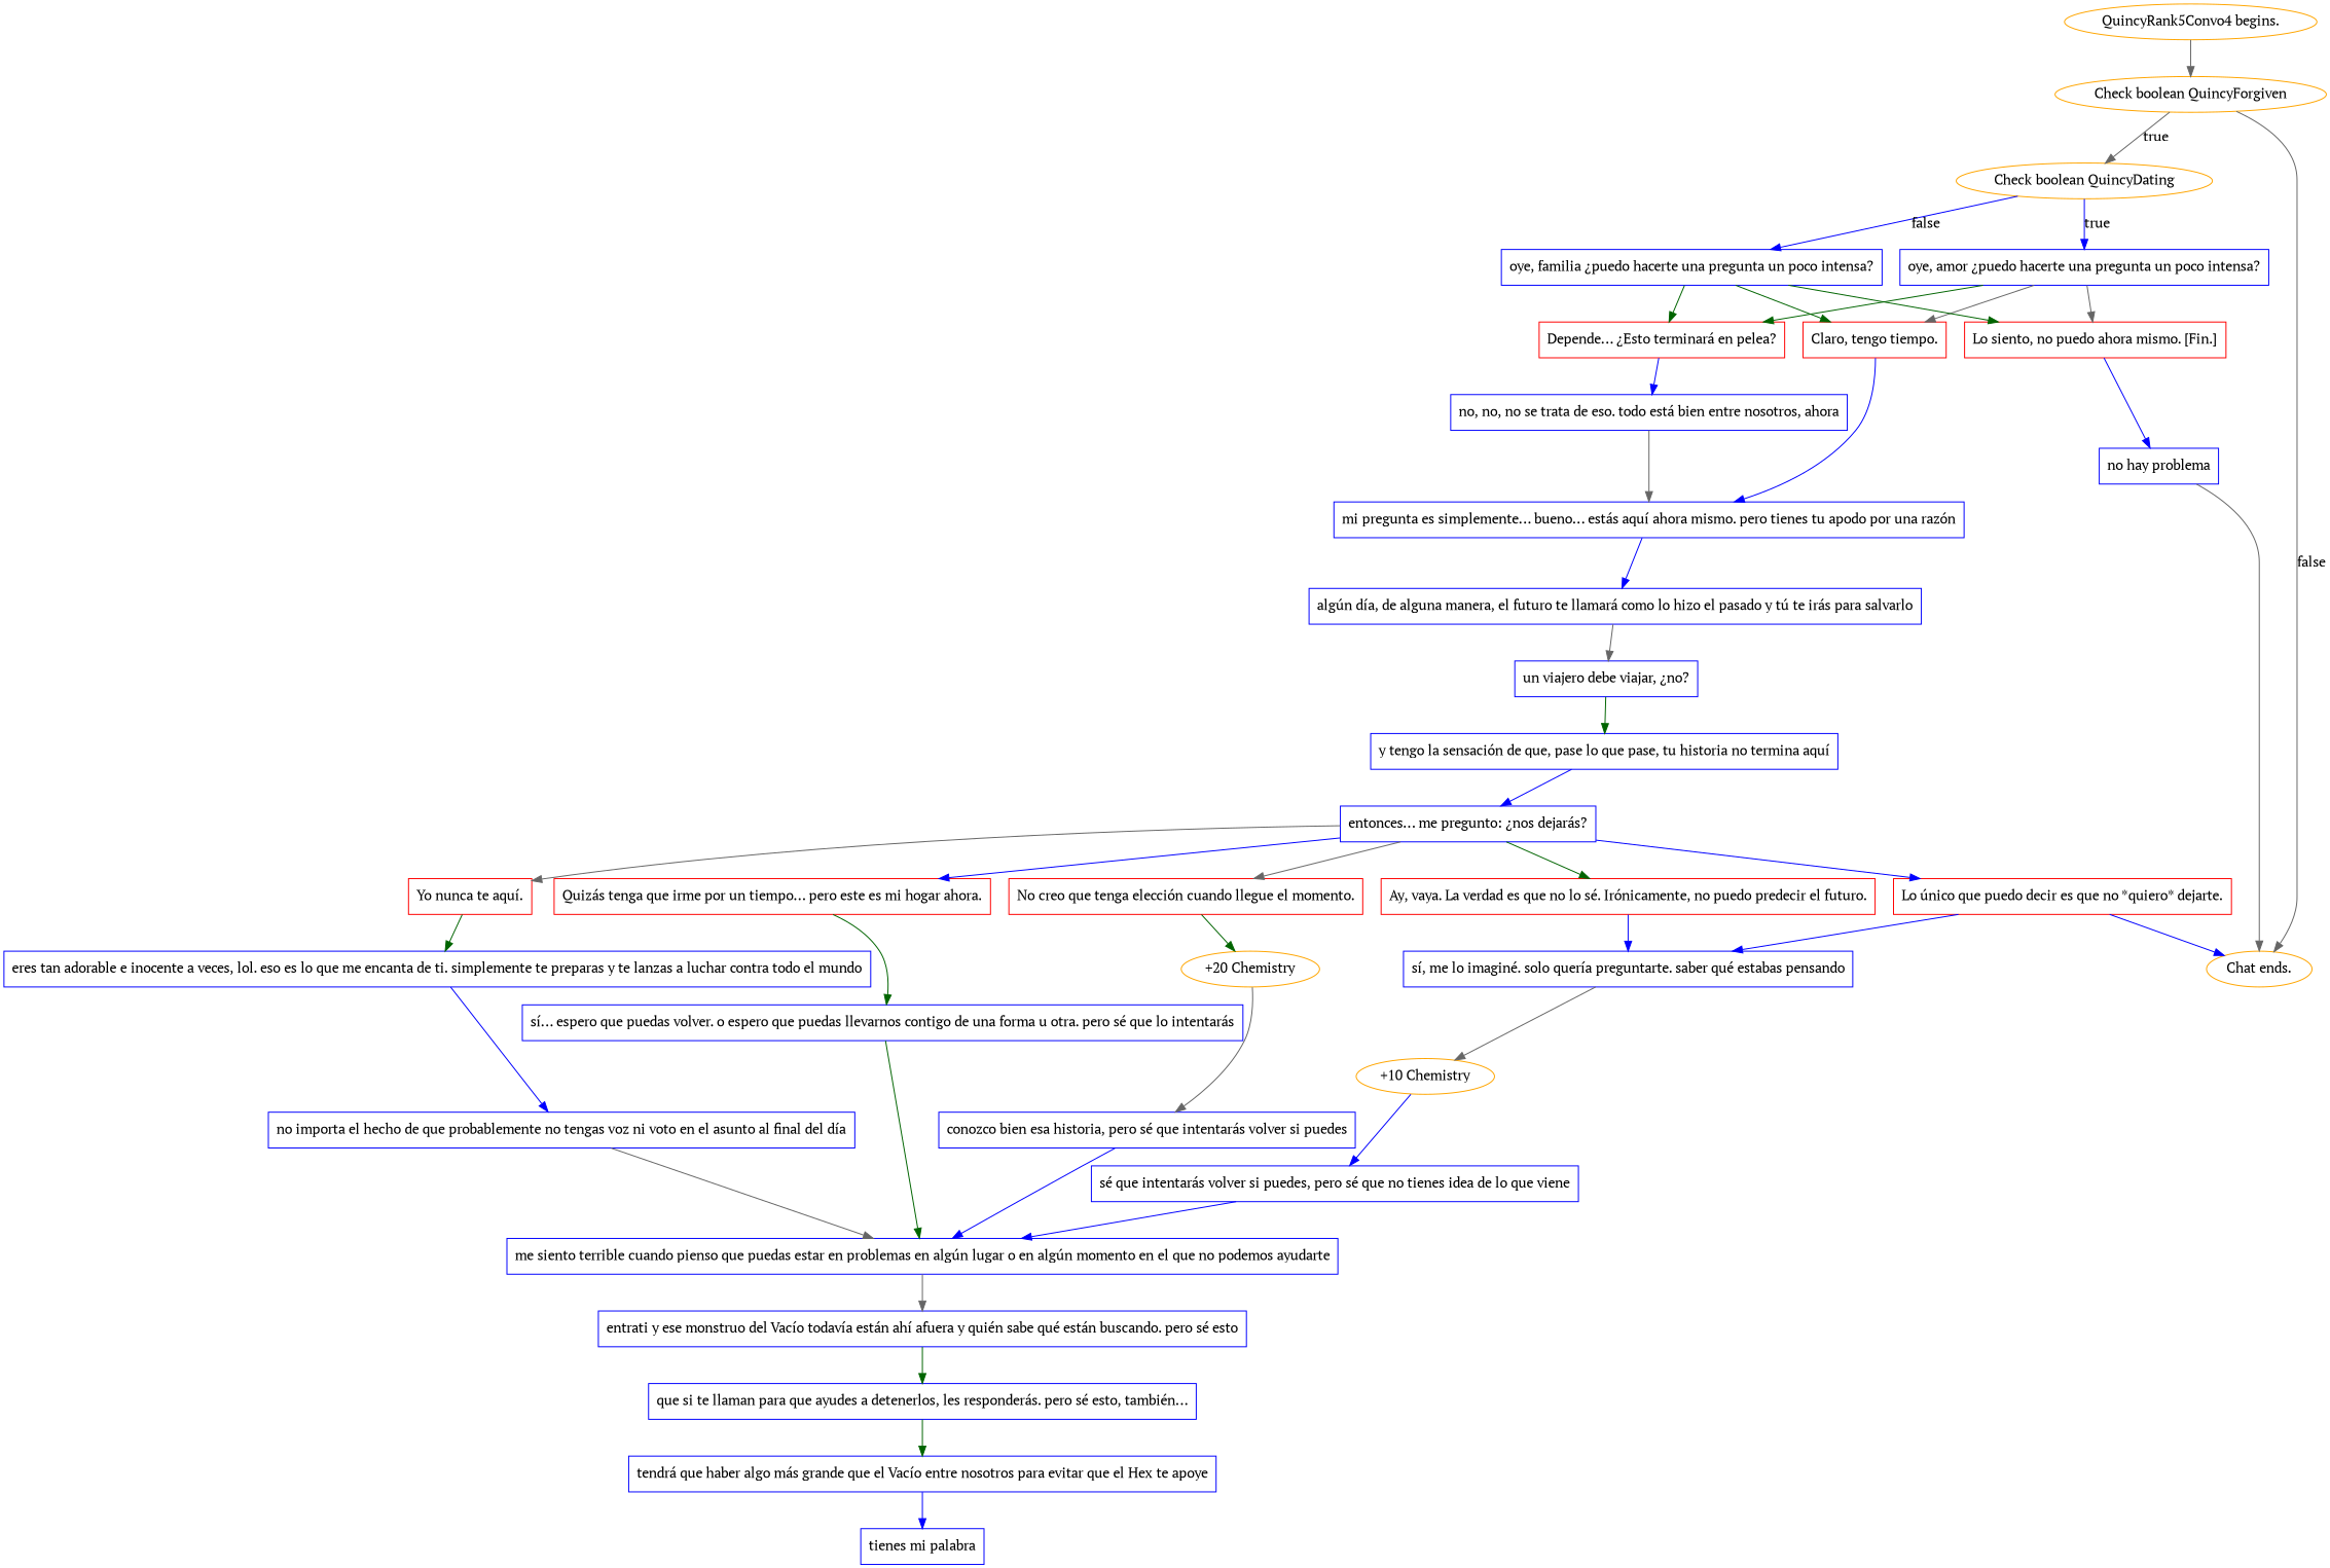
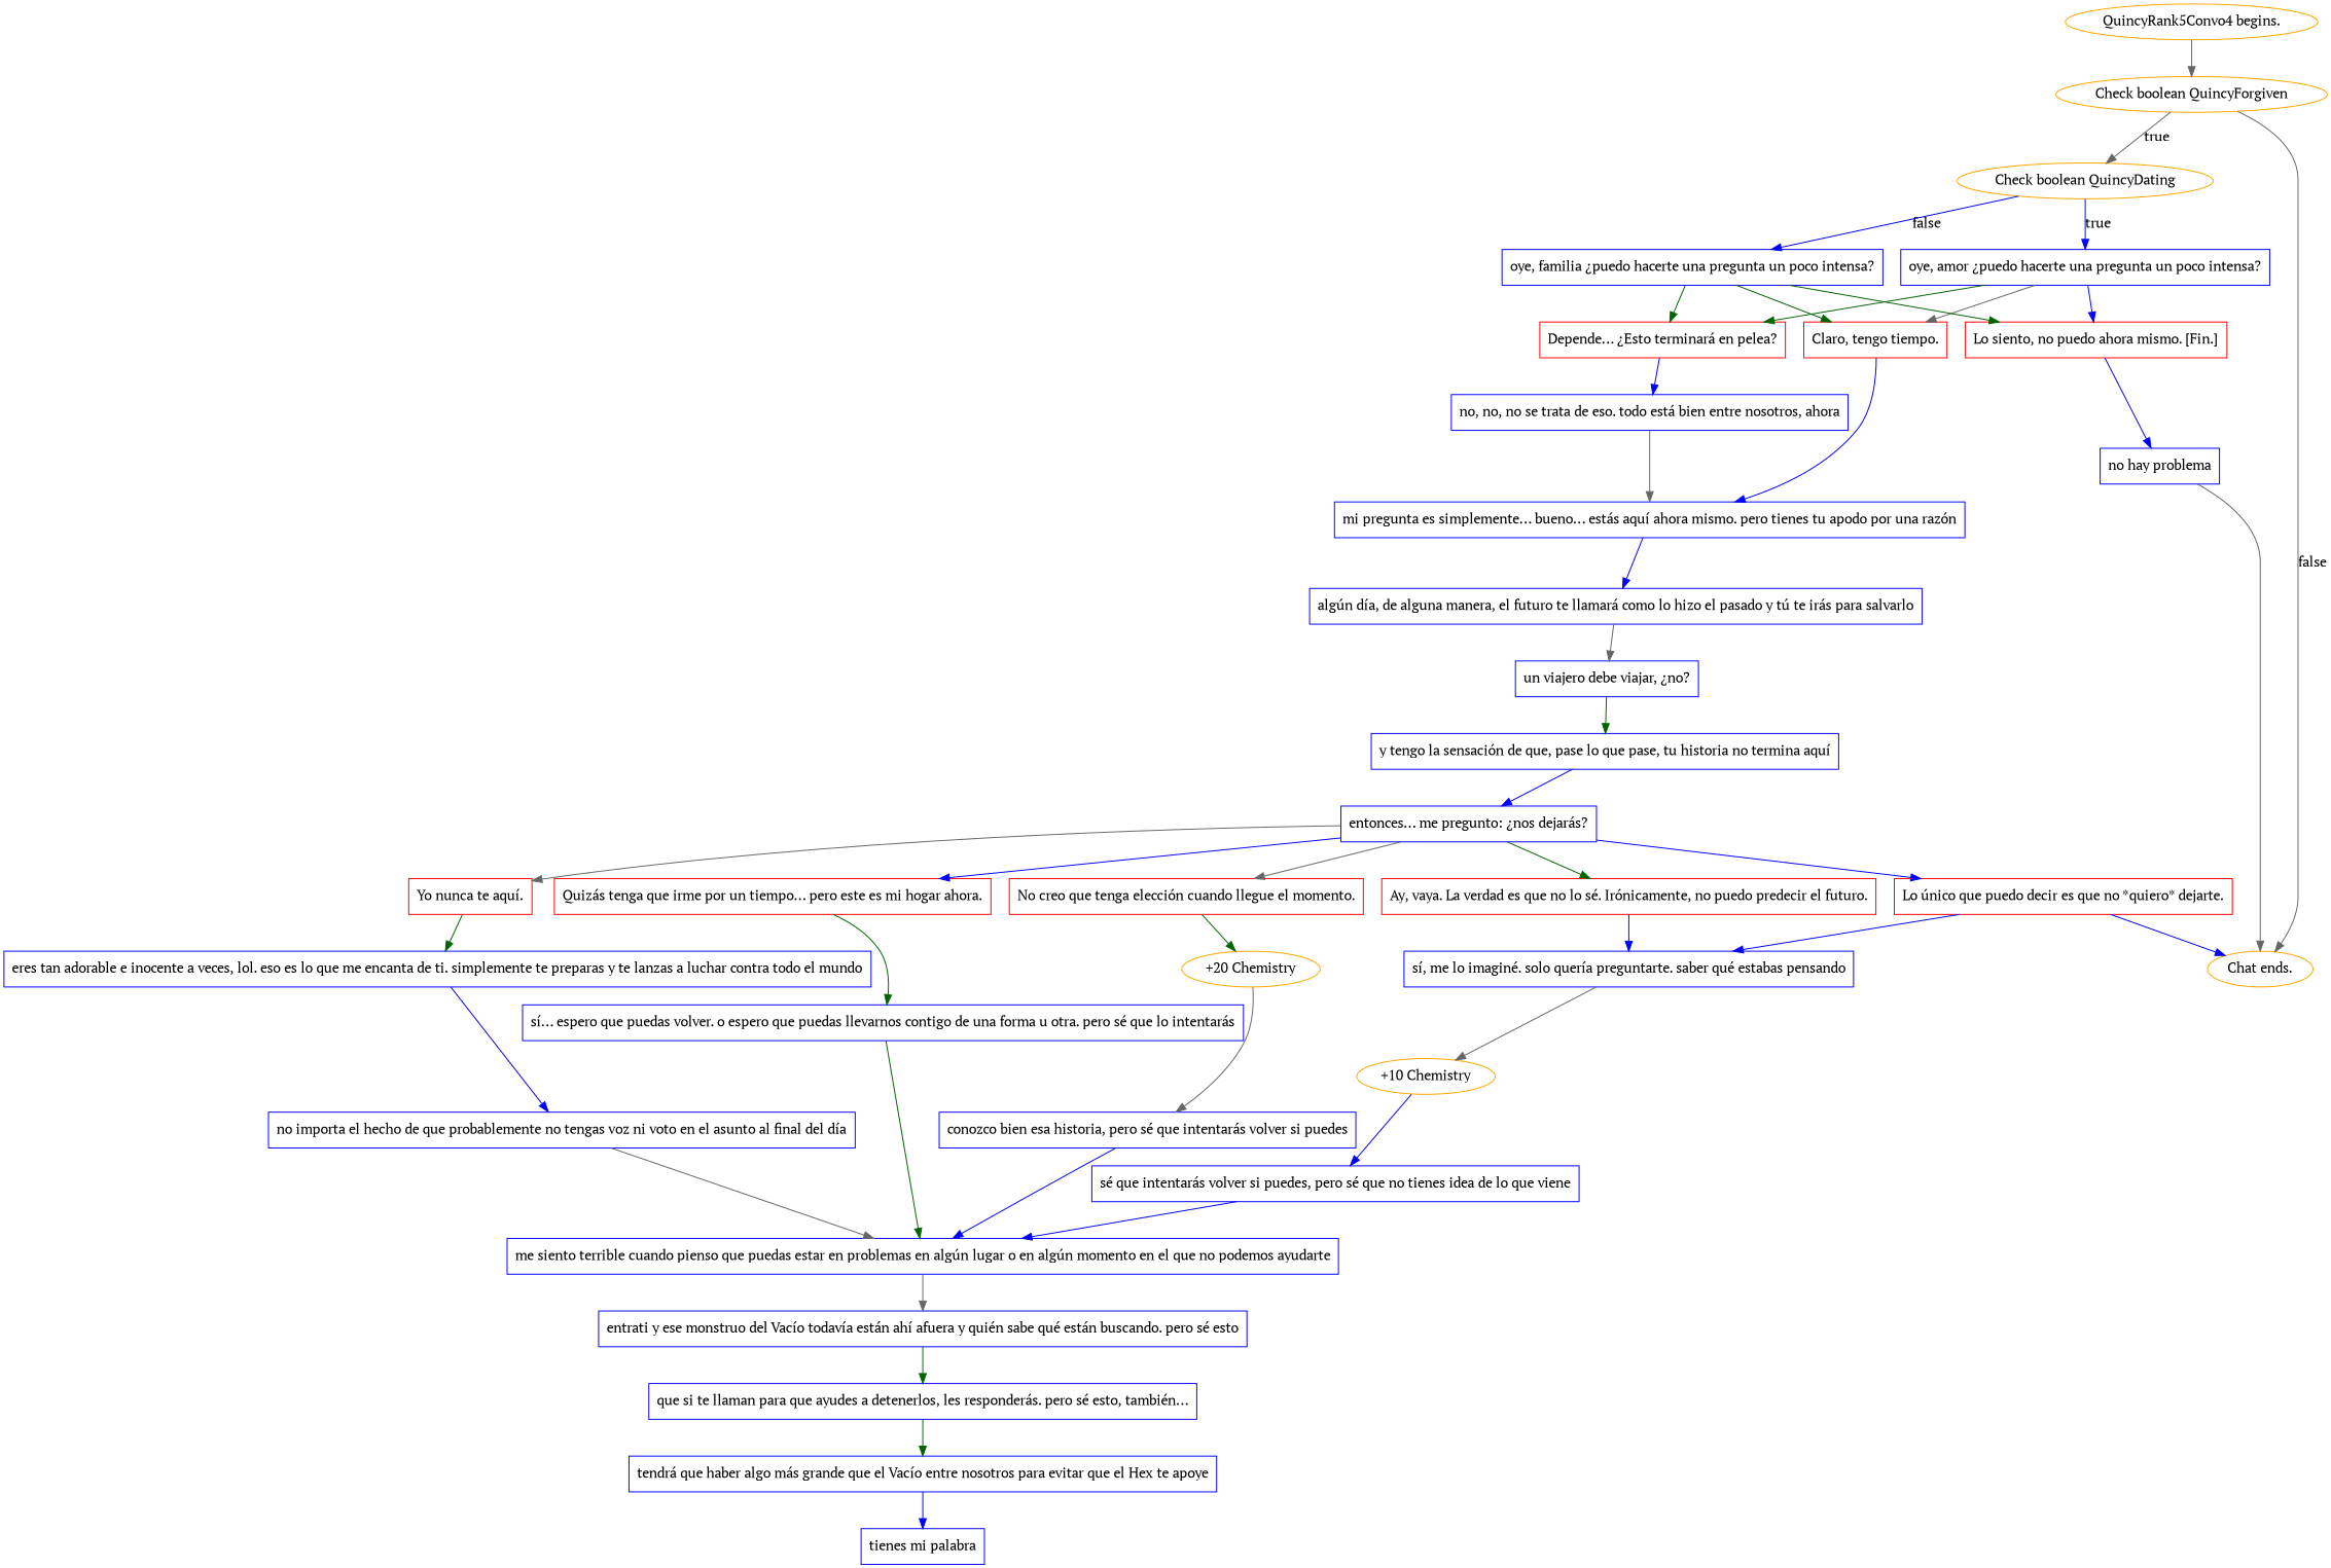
  digraph {
    fontname="PT Serif"
    node [color=blue fontname="PT Serif" shape=box]
    edge [color=blue fontname="PT Serif"]
    "QuincyRank5Convo4 begins." [color=orange shape=""]
    n2 [color=orange label="Check boolean QuincyForgiven" shape=""]
    n3 [color=orange label="Check boolean QuincyDating" shape=""]
    "Chat ends." [color=orange shape=""]
    n5 [label="oye, amor ¿puedo hacerte una pregunta un poco intensa?"]
    n6 [label="oye, familia ¿puedo hacerte una pregunta un poco intensa?"]
    n7 [color=red label="Depende... ¿Esto terminará en pelea?"]
    n8 [color=red label="Claro, tengo tiempo."]
    n9 [color=red label="Lo siento, no puedo ahora mismo. [Fin.]"]
    n10 [label="no, no, no se trata de eso. todo está bien entre nosotros, ahora"]
    n11 [label="mi pregunta es simplemente... bueno... estás aquí ahora mismo. pero tienes tu apodo por una razón"]
    n12 [label="no hay problema"]
    n13 [label="algún día, de alguna manera, el futuro te llamará como lo hizo el pasado y tú te irás para salvarlo"]
    n14 [label="un viajero debe viajar, ¿no?"]
    n15 [label="y tengo la sensación de que, pase lo que pase, tu historia no termina aquí"]
    n16 [label="entonces... me pregunto: ¿nos dejarás?"]
    n17 [color=red label="Ay, vaya. La verdad es que no lo sé. Irónicamente, no puedo predecir el futuro."]
    n18 [color=red label="Lo único que puedo decir es que no *quiero* dejarte."]
    n19 [color=red label="Yo nunca te aquí."]
    n20 [color=red label="Quizás tenga que irme por un tiempo... pero este es mi hogar ahora."]
    n21 [color=red label="No creo que tenga elección cuando llegue el momento."]
    n22 [label="sí, me lo imaginé. solo quería preguntarte. saber qué estabas pensando"]
    n23 [label="eres tan adorable e inocente a veces, lol. eso es lo que me encanta de ti. simplemente te preparas y te lanzas a luchar contra todo el mundo"]
    n24 [label="sí... espero que puedas volver. o espero que puedas llevarnos contigo de una forma u otra. pero sé que lo intentarás"]
    n25 [color=orange label="+20 Chemistry" shape=""]
    n26 [color=orange label="+10 Chemistry" shape=""]
    n27 [label="no importa el hecho de que probablemente no tengas voz ni voto en el asunto al final del día"]
    n28 [label="me siento terrible cuando pienso que puedas estar en problemas en algún lugar o en algún momento en el que no podemos ayudarte"]
    n29 [label="conozco bien esa historia, pero sé que intentarás volver si puedes"]
    n30 [label="sé que intentarás volver si puedes, pero sé que no tienes idea de lo que viene"]
    n31 [label="entrati y ese monstruo del Vacío todavía están ahí afuera y quién sabe qué están buscando. pero sé esto"]
    n32 [label="que si te llaman para que ayudes a detenerlos, les responderás. pero sé esto, también..."]
    n33 [label="tendrá que haber algo más grande que el Vacío entre nosotros para evitar que el Hex te apoye"]
    n34 [label="tienes mi palabra"]
    "QuincyRank5Convo4 begins." -> n2 [color=gray40]
    n2 -> n3 [color=gray40 label=true]
    n2 -> "Chat ends." [color=gray40 label=false]
    n3 -> n5 [label=true]
    n3 -> n6 [label=false]
    n5 -> n7 [color=darkgreen]
    n5 -> n8 [color=gray40]
-   n5 -> n9 [color=gray40]
+   n5 -> n9
    n6 -> n7 [color=darkgreen]
    n6 -> n8 [color=darkgreen]
    n6 -> n9 [color=darkgreen]
    n7 -> n10
    n8 -> n11
    n9 -> n12
    n10 -> n11 [color=gray40]
    n11 -> n13
    n12 -> "Chat ends." [color=gray40]
    n13 -> n14 [color=gray40]
    n14 -> n15 [color=darkgreen]
    n15 -> n16
    n16 -> n17 [color=darkgreen]
    n16 -> n18
    n16 -> n19 [color=gray40]
    n16 -> n20
    n16 -> n21 [color=gray40]
    n17 -> n22
    n18 -> "Chat ends."
    n18 -> n22
    n19 -> n23 [color=darkgreen]
    n20 -> n24 [color=darkgreen]
    n21 -> n25 [color=darkgreen]
    n22 -> n26 [color=gray40]
    n23 -> n27
    n24 -> n28 [color=darkgreen]
    n25 -> n29 [color=gray40]
    n26 -> n30
    n27 -> n28 [color=gray40]
    n28 -> n31 [color=gray40]
    n29 -> n28
    n30 -> n28
    n31 -> n32 [color=darkgreen]
    n32 -> n33 [color=darkgreen]
    n33 -> n34
  }
